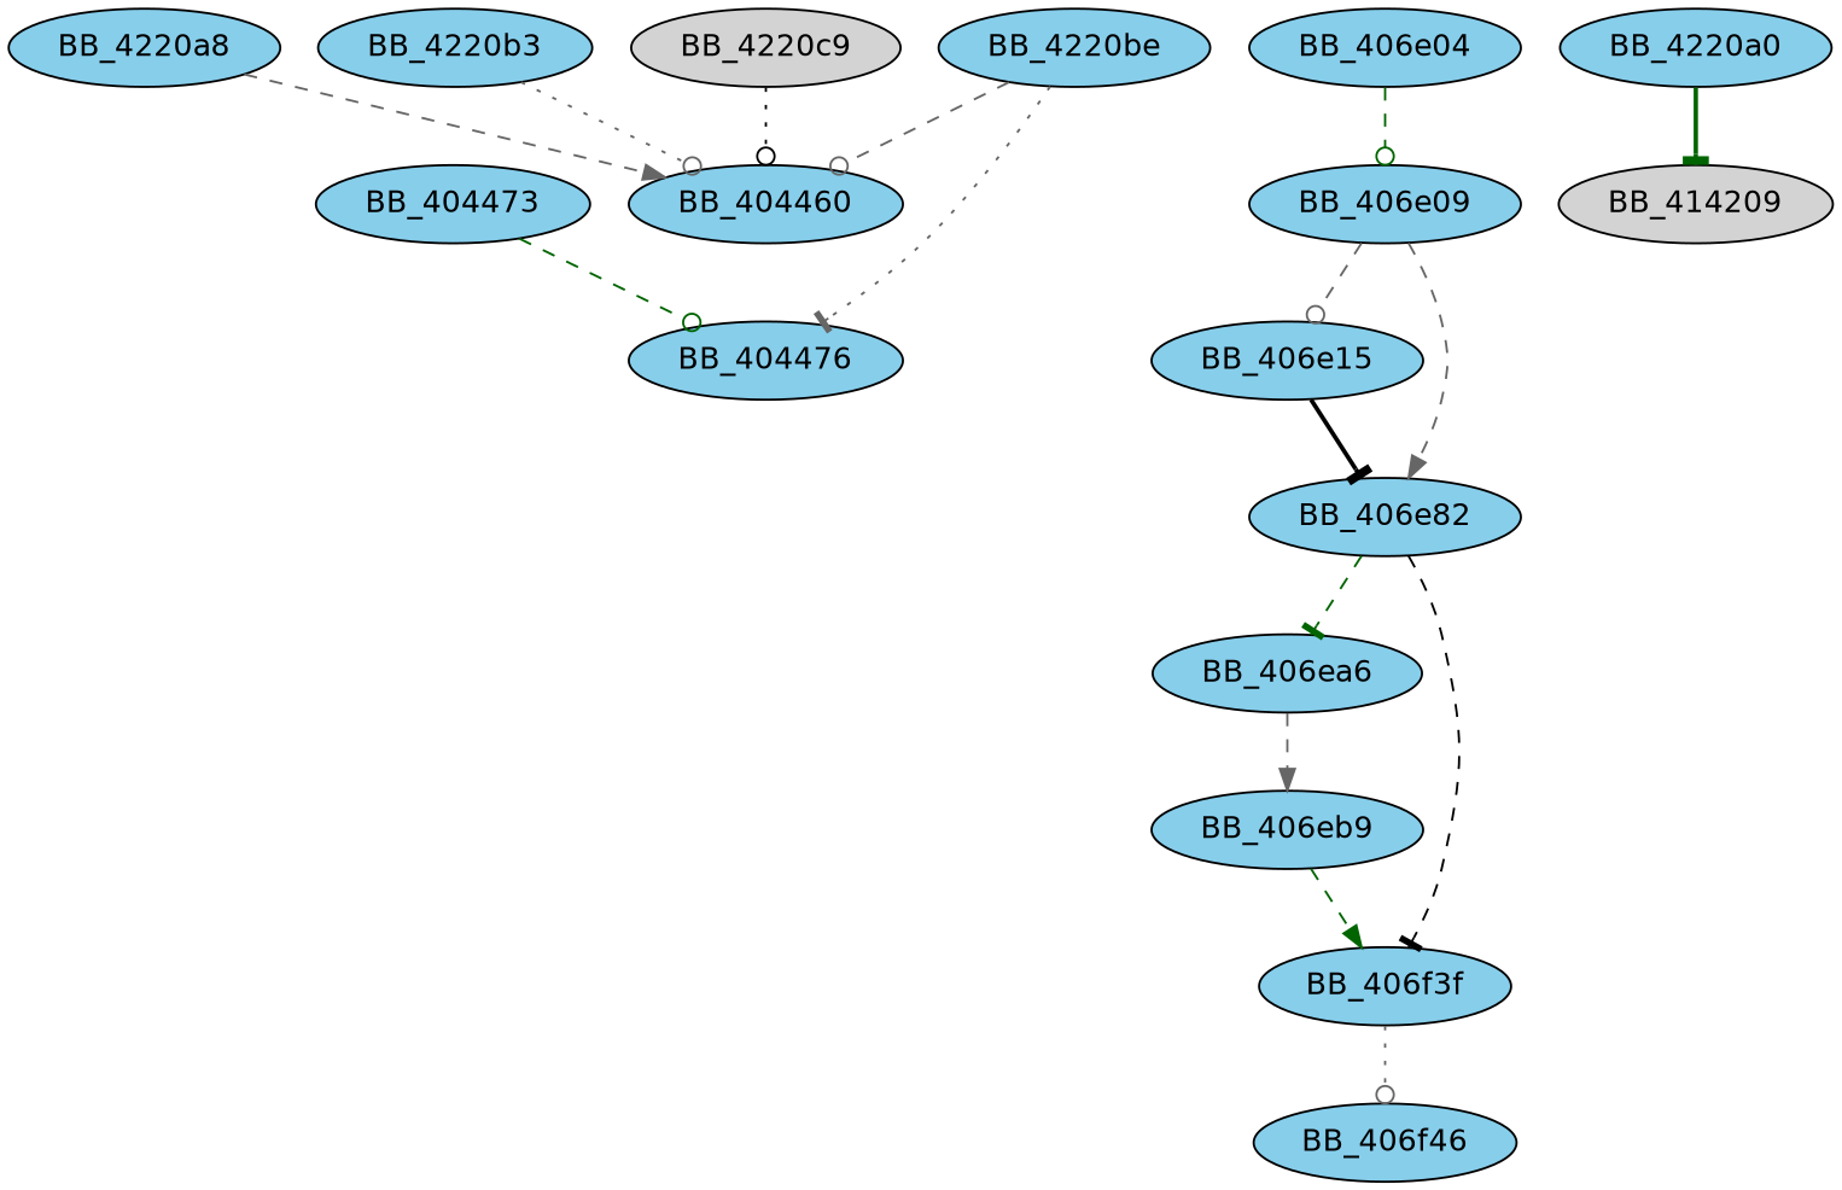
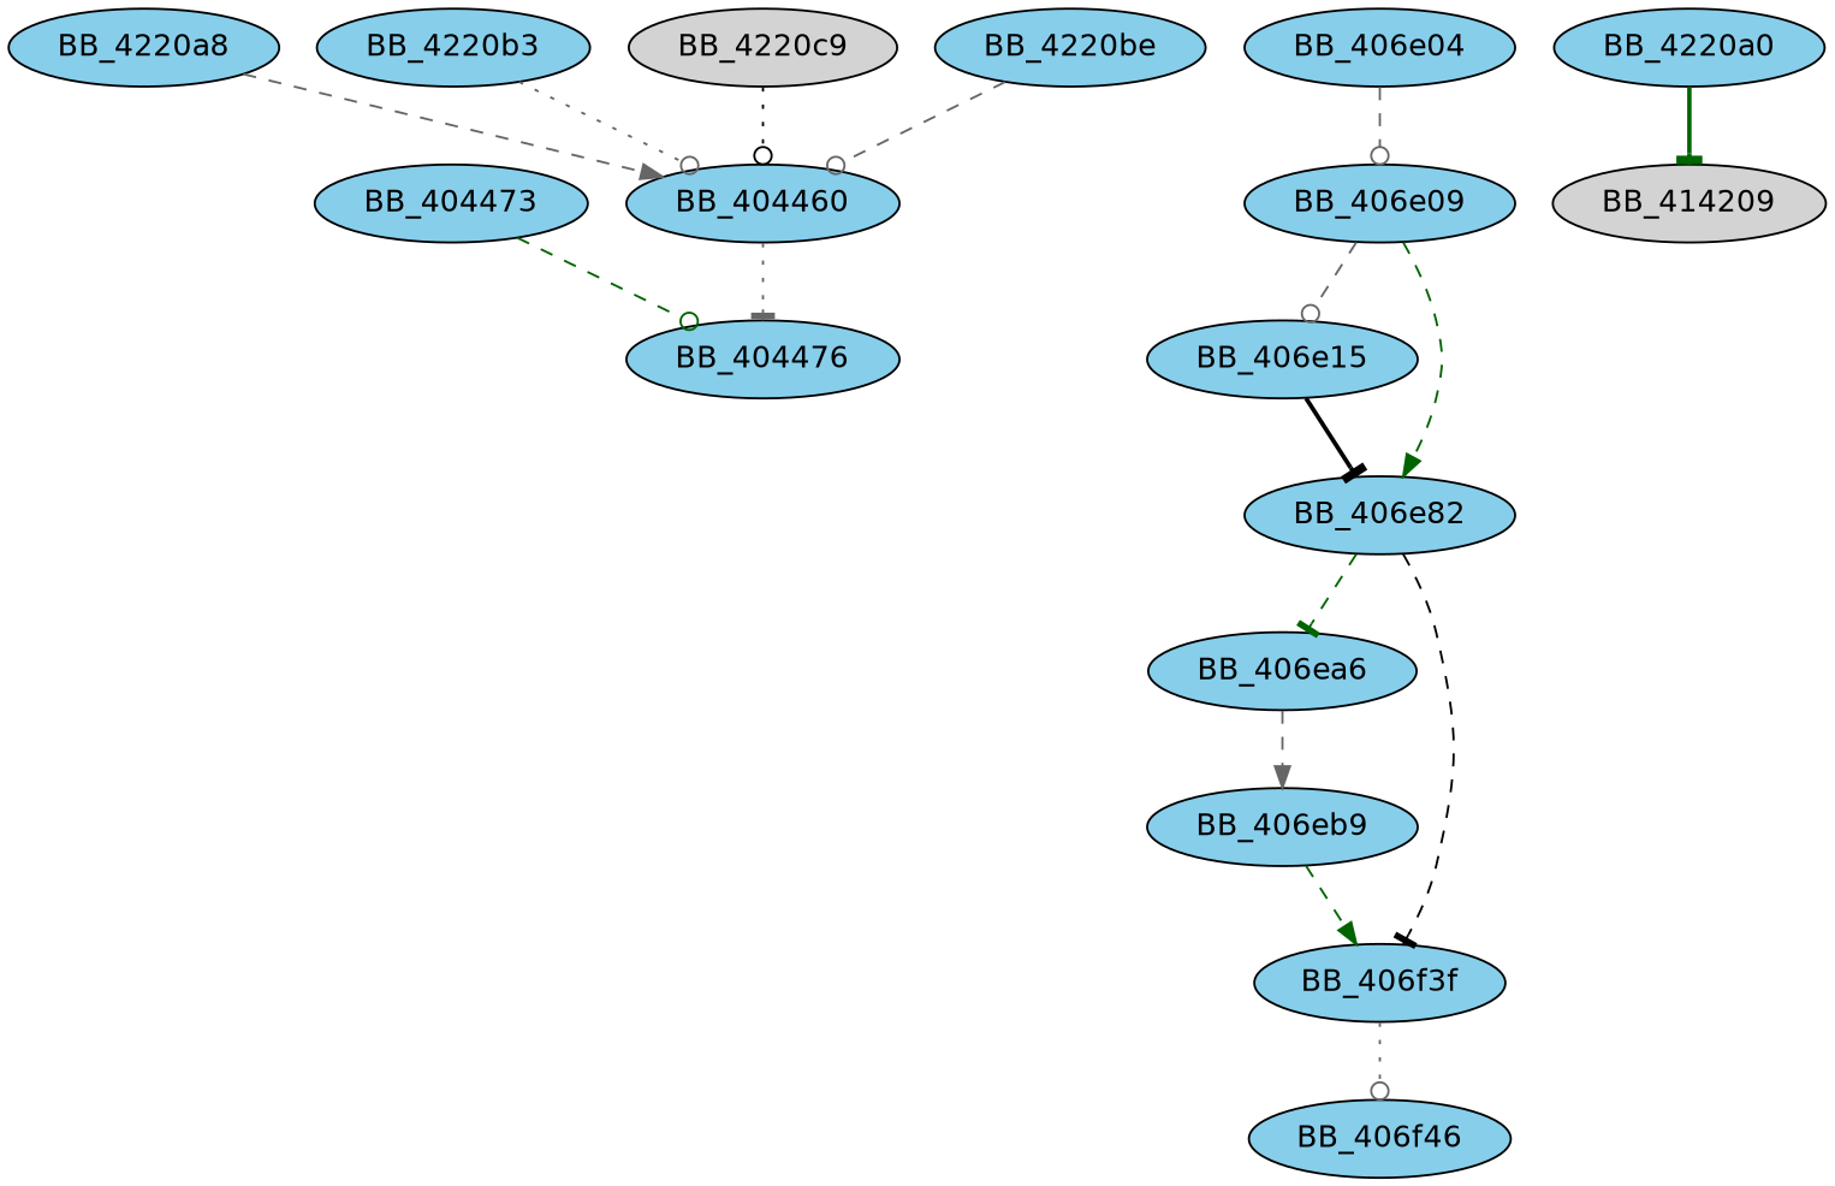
  digraph {
    fontname="DejaVu Sans"
    node [fillcolor=skyblue fontname="DejaVu Sans" style=filled]
    edge [arrowhead=odot color=gray40 fontname="DejaVu Sans" style=dashed]
    BB_404460
    BB_404476
    BB_404473
    BB_406e04
    BB_406e09
    BB_406e15
    BB_406e82
    BB_406ea6
    BB_406f3f
    BB_406eb9
    BB_406f46
    BB_414209 [fillcolor=lightgrey]
    BB_4220a0
    BB_4220a8
    BB_4220b3
    BB_4220be
    BB_4220c9 [fillcolor=lightgrey]
-   BB_4220be -> BB_404476 [arrowhead=tee style=dotted]
+   BB_404460 -> BB_404476 [arrowhead=tee style=dotted]
    BB_404473 -> BB_404476 [color=darkgreen]
-   BB_406e04 -> BB_406e09 [color=darkgreen]
+   BB_406e04 -> BB_406e09
    BB_406e09 -> BB_406e15
-   BB_406e09 -> BB_406e82 [arrowhead=normal]
+   BB_406e09 -> BB_406e82 [arrowhead=normal color=darkgreen]
    BB_406e15 -> BB_406e82 [arrowhead=tee color=black style=bold]
    BB_406e82 -> BB_406ea6 [arrowhead=tee color=darkgreen]
    BB_406e82 -> BB_406f3f [arrowhead=tee color=black]
    BB_406ea6 -> BB_406eb9 [arrowhead=normal]
    BB_406f3f -> BB_406f46 [style=dotted]
    BB_406eb9 -> BB_406f3f [arrowhead=normal color=darkgreen]
    BB_4220a0 -> BB_414209 [arrowhead=tee color=darkgreen style=bold]
    BB_4220a8 -> BB_404460 [arrowhead=normal]
    BB_4220b3 -> BB_404460 [style=dotted]
    BB_4220be -> BB_404460
    BB_4220c9 -> BB_404460 [color=black style=dotted]
  }
